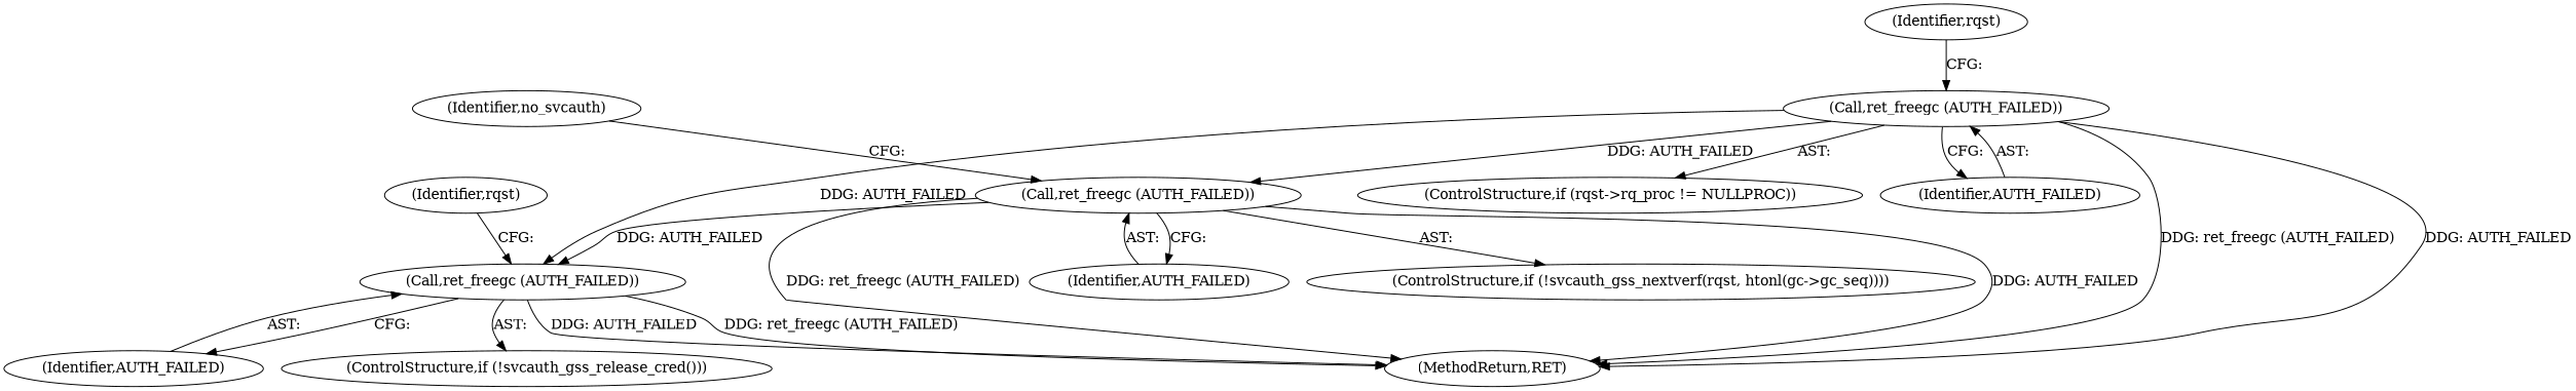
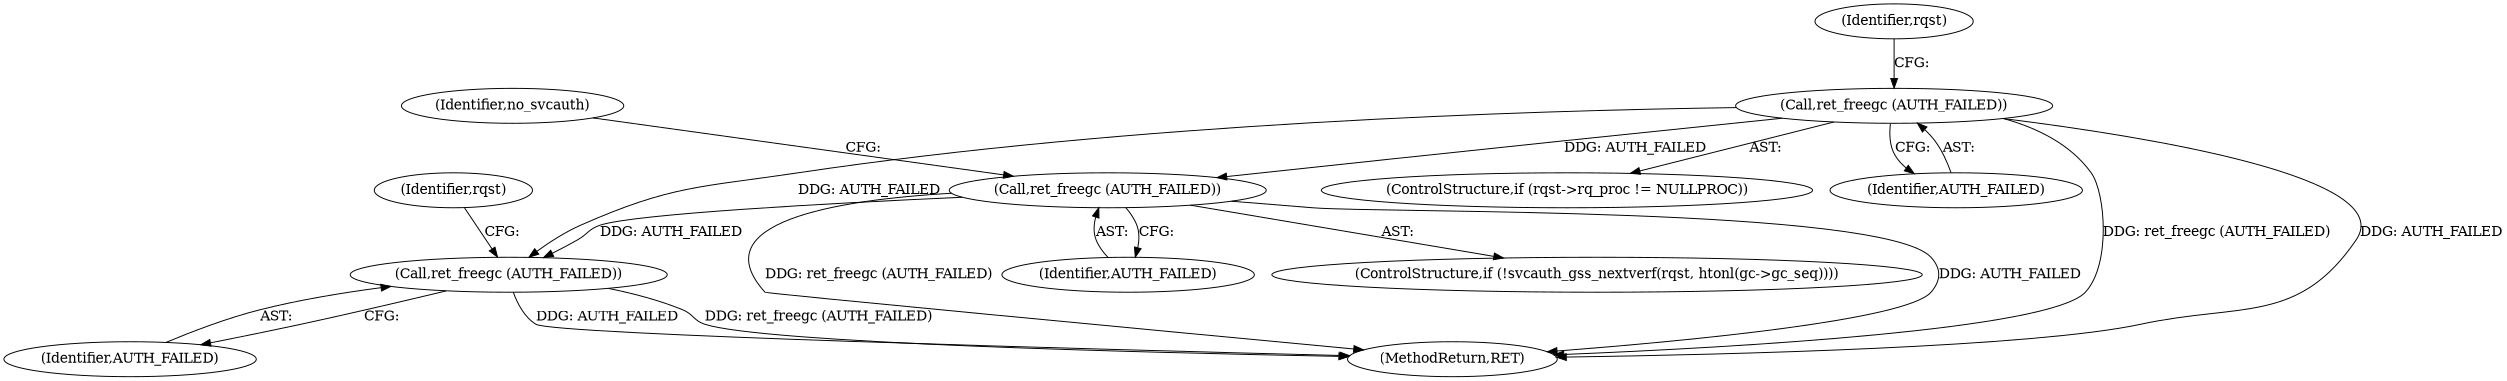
  digraph {
    n1 [label="(Call,ret_freegc (AUTH_FAILED))"]
    n2 [label="(Call,ret_freegc (AUTH_FAILED))"]
    n3 [label="(MethodReturn,RET)"]
    n4 [label="(ControlStructure,if (!svcauth_gss_nextverf(rqst, htonl(gc->gc_seq))))"]
    n5 [label="(Identifier,AUTH_FAILED)"]
    n6 [label="(Identifier,AUTH_FAILED)"]
-   n7 [label="(ControlStructure,if (!svcauth_gss_release_cred()))"]
    n8 [label="(Call,ret_freegc (AUTH_FAILED))"]
    n9 [label="(ControlStructure,if (rqst->rq_proc != NULLPROC))"]
    n10 [label="(Identifier,AUTH_FAILED)"]
    n11 [label="(Identifier,rqst)"]
    n12 [label="(Identifier,rqst)"]
    n13 [label="(Identifier,no_svcauth)"]
    n1 -> n2 [label="DDG: AUTH_FAILED"]
    n1 -> n3 [label="DDG: ret_freegc (AUTH_FAILED)"]
    n1 -> n3 [label="DDG: AUTH_FAILED"]
    n1 -> n4 [label="AST: "]
    n1 -> n5 [label="CFG: "]
    n2 -> n3 [label="DDG: ret_freegc (AUTH_FAILED)"]
    n2 -> n3 [label="DDG: AUTH_FAILED"]
    n2 -> n6 [label="CFG: "]
-   n2 -> n7 [label="AST: "]
    n5 -> n1 [label="AST: "]
    n6 -> n2 [label="AST: "]
    n8 -> n1 [label="DDG: AUTH_FAILED"]
    n8 -> n2 [label="DDG: AUTH_FAILED"]
    n8 -> n3 [label="DDG: AUTH_FAILED"]
    n8 -> n3 [label="DDG: ret_freegc (AUTH_FAILED)"]
    n8 -> n9 [label="AST: "]
    n8 -> n10 [label="CFG: "]
    n10 -> n8 [label="AST: "]
    n11 -> n8 [label="CFG: "]
    n12 -> n2 [label="CFG: "]
    n13 -> n1 [label="CFG: "]
  }
